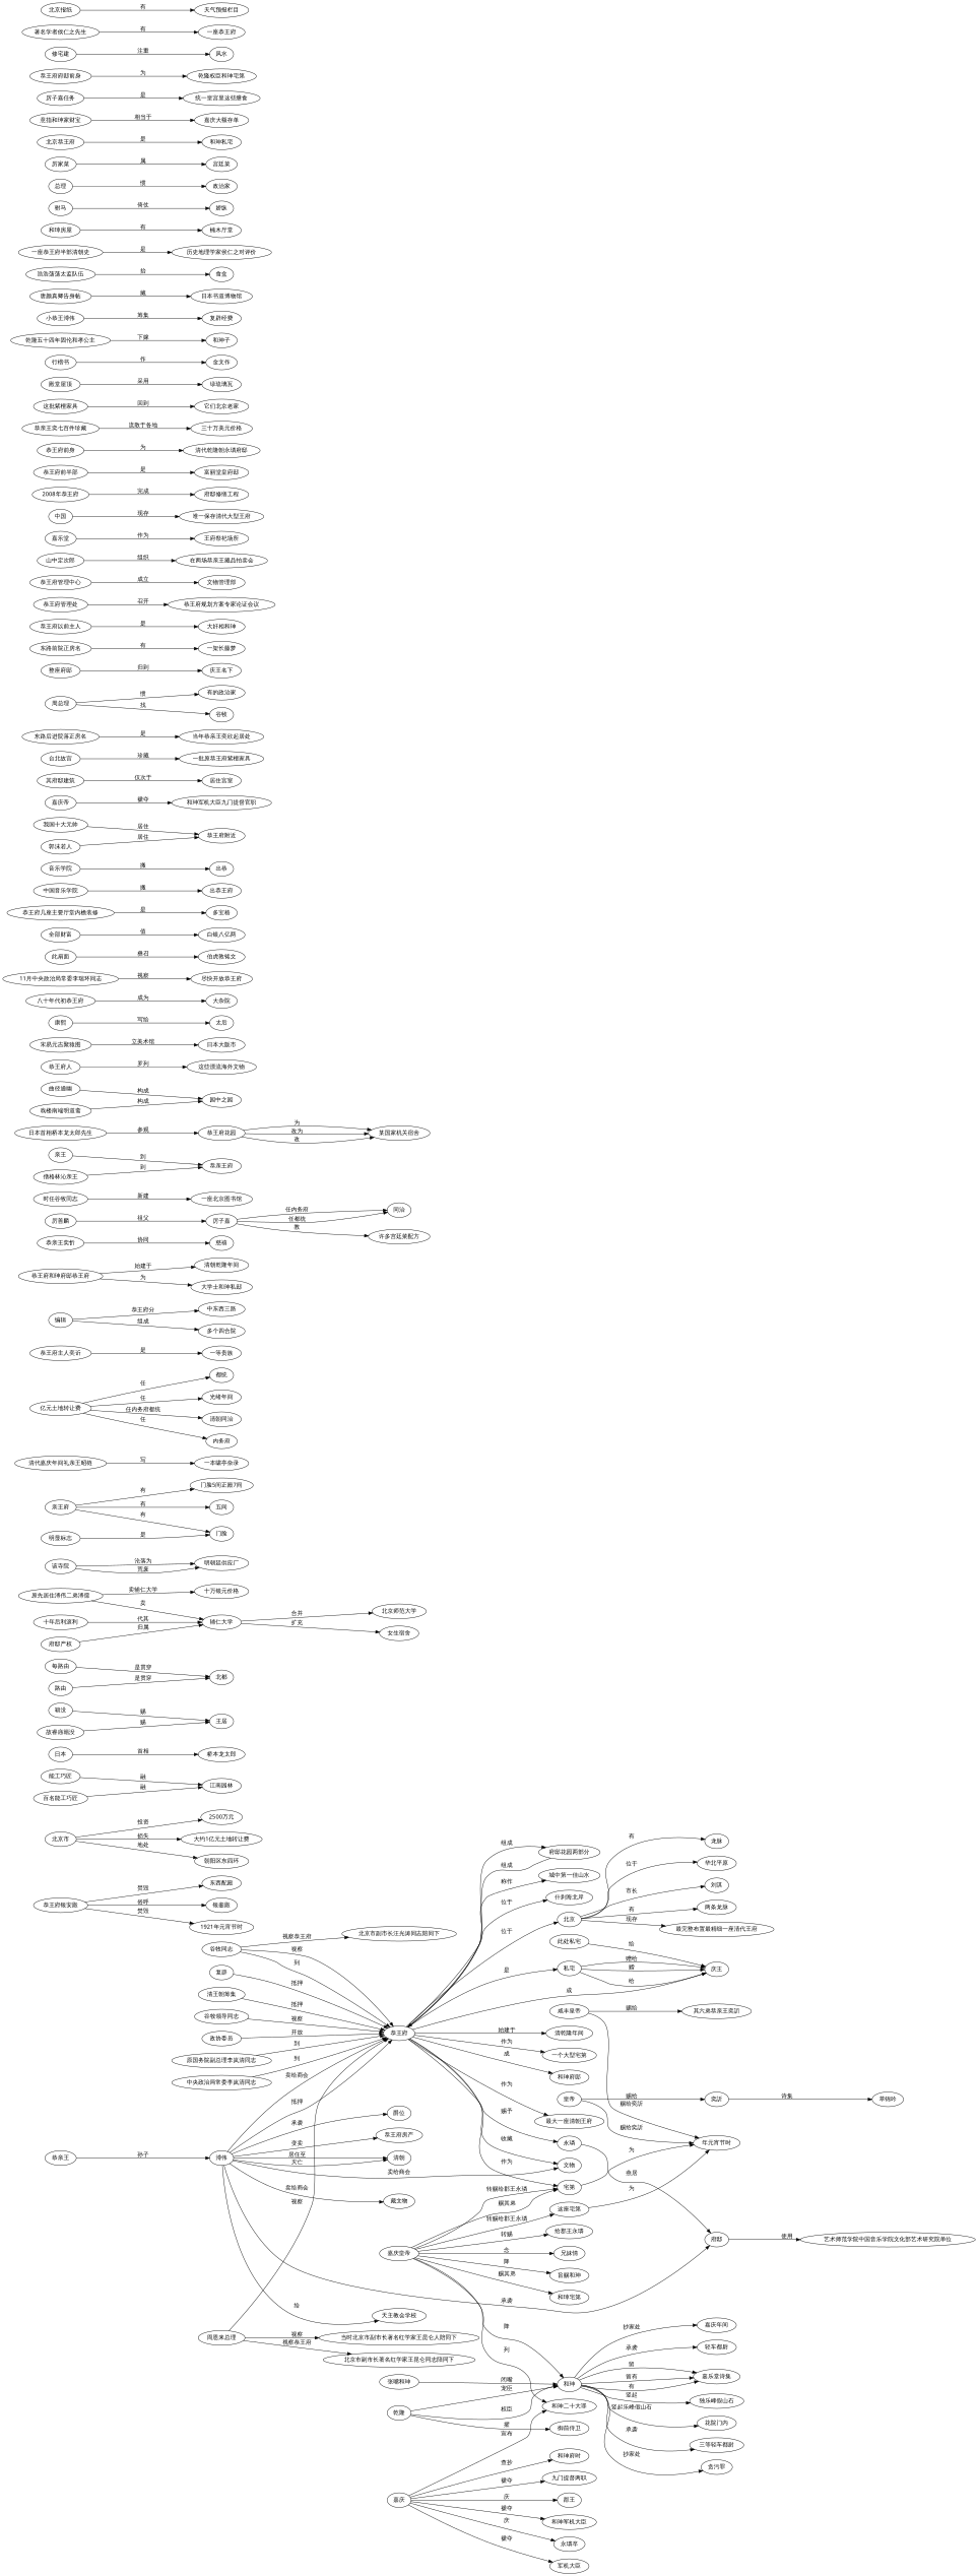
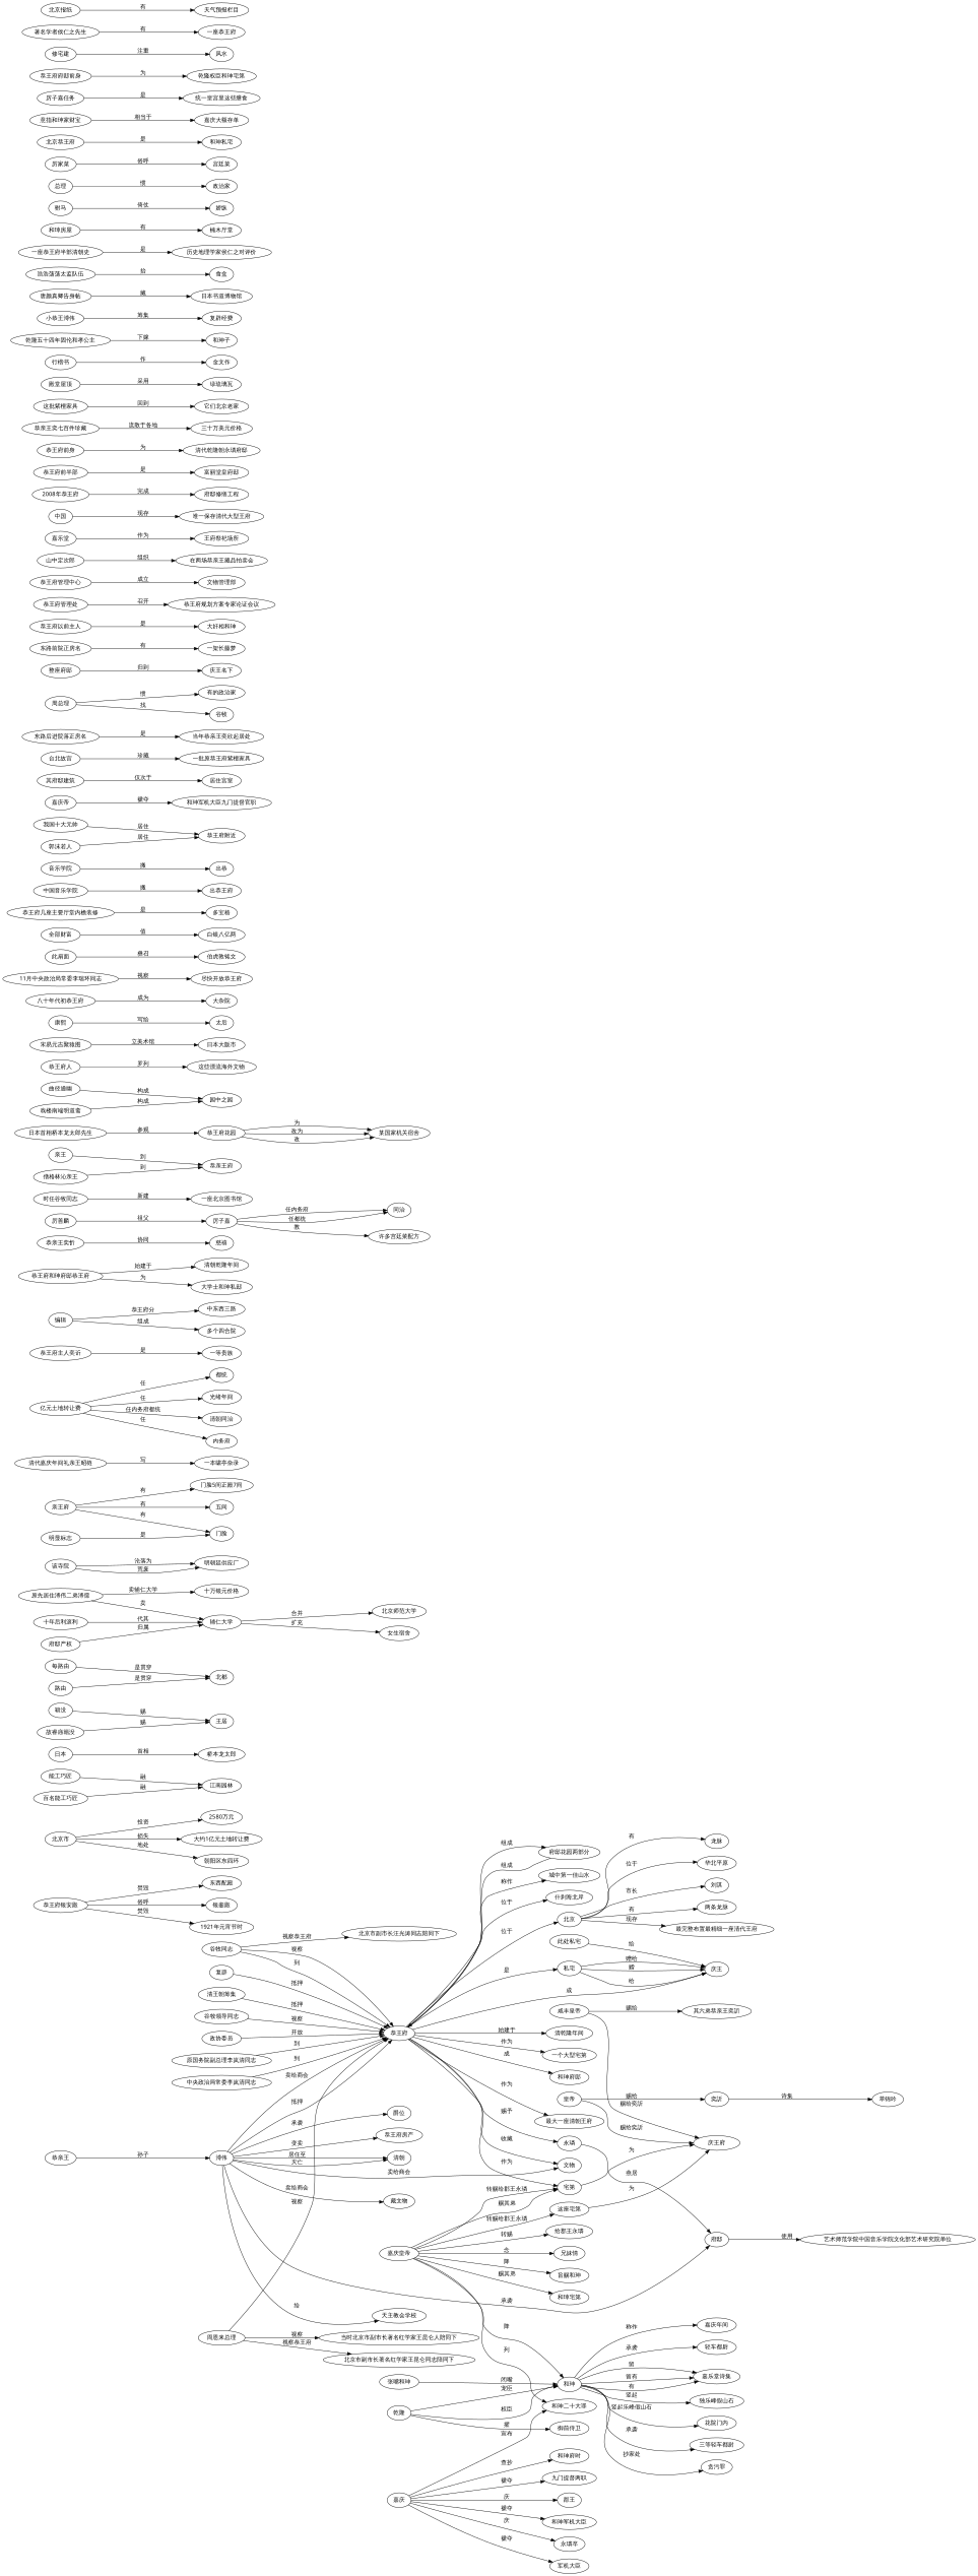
  digraph {
    rankdir=LR
    node [fontname=FangSong]
    edge [fontname=FangSong]
    "嘉庆皇帝"
    "宅第"
    "和珅"
    "给郡王永璘"
    "这座宅第"
    "兄妹情"
    "旨赐和珅"
    "和珅二十大罪"
    "和珅宅第"
-   "庆王府" [label="年元宵节时"]
+   "庆王府"
    "嘉庆年间"
    "轻车都尉"
    "嘉乐堂诗集"
    "独乐峰假山石"
    "花院门内"
    "三等轻车都尉"
    "贪污罪"
    "恭王府银安殿"
    "东西配殿"
    "银銮殿"
    "1921年元宵节时"
    "原国务院副总理李岚清同志"
    "恭王府"
    "私宅"
    "和珅府邸"
    "文物"
    "最大一座清朝王府"
    "府邸花园两部分"
    "北京"
    "城中第一佳山水"
    "什刹海北岸"
    "清乾隆年间"
    "永璘"
    "一个大型宅第"
    "庆王"
    "刘淇"
    "两条龙脉"
    "最完整布置最精细一座清代王府"
    "龙脉"
    "华北平原"
    "府邸"
    "艺术师范学院中国音乐学院文化部艺术研究院单位"
    "乾隆"
    "御前侍卫"
    "北京市"
-   "2500万元"
+   "2500万元" [label="2580万元"]
    "大约1亿元土地转让费"
    "朝阳区东四环"
    "能工巧匠"
    "江南园林"
    "日本"
    "桥本龙太郎"
    "籍没"
    "王居"
    "每路由"
    "北都"
    "原先居住溥伟二弟溥儒"
    "十万银元价格"
    "辅仁大学"
    "北京师范大学"
    "女生宿舍"
    "该寺院"
    "明朝廷供应厂"
    "亲王府"
    "五间"
    "门脸"
    "门脸5间正殿7间"
    "清代嘉庆年间礼亲王昭梿"
    "一本啸亭杂录"
    "嘉庆"
    "和珅军机大臣"
    "永璘卒"
    "军机大臣"
    "和珅府时"
    "九门提督两职"
    "郡王"
    "中央政治局常委李岚清同志"
    n78 [label="亿元土地转让费"]
    "都统"
    "光绪年间"
    "清朝同治"
    "内务府"
    "恭王府主人奕䜣"
    "一等贵族"
    "故睿庙籍没"
    "皇帝"
    "奕訢"
    "萃锦吟"
    "编辑"
    "中东西三路"
    "多个四合院"
    "恭王府和珅府邸恭王府"
    "清朝乾隆年间"
    "大学士和珅私邸"
    "恭亲王奕忻"
    "慈禧"
    "十年后利滚利"
    "张嘴和珅"
    "厉善麟"
    "厉子嘉"
    "同治"
    "许多宫廷菜配方"
    "时任谷牧同志"
    "一座北京图书馆"
    "溥伟"
    "天主教会学校"
    "爵位"
    "恭王府房产"
    "清朝"
    "藏文物"
    "亲王"
    "恭亲王府"
    "恭王府花园"
    "某国家机关宿舍"
    "曲径通幽"
    "园中之园"
    "咸丰皇帝"
    "其六弟恭亲王奕訢"
    "谷牧同志"
    "北京市副市长汪光涛同志陪同下"
    "恭王府人"
    "这些漂流海外文物"
    "宋易元吉聚猿图"
    "日本大阪市"
    "明显标志"
    "康熙"
    "太后"
    "八十年代初恭王府"
    "大杂院"
    "复辟"
    "清王朝筹集"
    "11月中央政治局常委李瑞环同志"
    "尽快开放恭王府"
    "此扇面"
    "伯虎敦铭文"
    "全部财富"
    "白银八亿两"
    "恭亲王"
    "恭王府几座主要厅堂内檐装修"
    "多宝格"
    "此处私宅"
    "中国音乐学院"
    "出恭王府"
    "音乐学院"
    "出恭"
    "周恩来总理"
    "北京市副市长著名红学家王昆仑同志陪同下"
    "当时北京市副市长著名红学家王昆仑人陪同下"
    "僧格林沁亲王"
    "我国十大元帅"
    "恭王府附近"
    "嘉庆帝"
    "和珅军机大臣九门提督官职"
    "其府邸建筑"
    "居住宫室"
    "谷牧领导同志"
    "百名能工巧匠"
    "日本首相桥本龙太郎先生"
    "台北故宫"
    "一批原恭王府紫檀家具"
    "东路后进院落正房名"
    "当年恭亲王奕欣起居处"
    "周总理"
    "有的政治家"
    "谷牧"
    "整座府邸"
    "庆王名下"
    "东路前院正房名"
    "一架长藤萝"
    "恭王府以前主人"
    "大奸相和珅"
    "恭王府管理处"
    "恭王府规划方案专家论证会议"
    "恭王府管理中心"
    "文物管理部"
    "山中定次郎"
    "在两场恭亲王藏品拍卖会"
    "嘉乐堂"
    "王府祭祀场所"
    "中国"
    "唯一保存清代大型王府"
    "2008年恭王府"
    "府邸修缮工程"
    "恭王府前半部"
    "富丽堂皇府邸"
    "恭王府前身"
    "清代乾隆朝永璘府邸"
    "恭亲王奕七百件珍藏"
    "三十万美元价格"
    "这批紫檀家具"
    "它们北京老家"
    "殿堂屋顶"
    "绿琉璃瓦"
    "行楷书"
    "金文作"
    "戏楼南端明道斋"
    "乾隆五十四年固伦和孝公主"
    "和珅子"
    "小恭王溥伟"
    "复辟经费"
    "唐颜真卿告身帖"
    "日本书道博物馆"
    "浩浩荡荡太监队伍"
    "食盒"
    "一座恭王府半部清朝史"
    "历史地理学家侯仁之对评价"
    "和珅房屋"
    "楠木厅堂"
    "府邸产权"
    "驸马"
    "娇纵"
    "总理"
    "政治家"
    "郭沫若人"
    "厉家菜"
    "宫廷菜"
    "路由"
    "北京恭王府"
    "和珅私宅"
    "政协委员"
    "意指和珅家财宝"
    "嘉庆大额存单"
    "厉子嘉任务"
    "统一皇宫里这些膳食"
    "恭王府府邸前身"
    "乾隆权臣和珅宅第"
    "修宅建"
    "风水"
    "著名学者侯仁之先生"
    "一座恭王府"
    "北京报纸"
    "天气预报栏目"
    "嘉庆皇帝" -> "宅第" [label="赐其弟"]
    "嘉庆皇帝" -> "宅第" [label="转赐给郡王永璘"]
    "嘉庆皇帝" -> "和珅" [label="降"]
    "嘉庆皇帝" -> "给郡王永璘" [label="转赐"]
    "嘉庆皇帝" -> "这座宅第" [label="转赐给郡王永璘"]
    "嘉庆皇帝" -> "兄妹情" [label="念"]
    "嘉庆皇帝" -> "旨赐和珅" [label="降"]
    "嘉庆皇帝" -> "和珅二十大罪" [label="列"]
    "嘉庆皇帝" -> "和珅宅第" [label="赐其弟"]
    "宅第" -> "庆王府" [label="为"]
-   "和珅" -> "嘉庆年间" [label="抄家处"]
+   "和珅" -> "嘉庆年间" [label="称作"]
    "和珅" -> "轻车都尉" [label="承袭"]
    "和珅" -> "嘉乐堂诗集" [label="留"]
    "和珅" -> "嘉乐堂诗集" [label="留有"]
    "和珅" -> "嘉乐堂诗集" [label="有"]
    "和珅" -> "独乐峰假山石" [label="竖起"]
    "和珅" -> "花院门内" [label="竖起乐峰假山石"]
    "和珅" -> "三等轻车都尉" [label="承袭"]
    "和珅" -> "贪污罪" [label="抄家处"]
    "这座宅第" -> "庆王府" [label="为"]
    "恭王府银安殿" -> "东西配殿" [label="焚毁"]
    "恭王府银安殿" -> "银銮殿" [label="俗呼"]
    "恭王府银安殿" -> "1921年元宵节时" [label="焚毁"]
    "原国务院副总理李岚清同志" -> "恭王府" [label="到"]
    "恭王府" -> "宅第" [label="作为"]
    "恭王府" -> "私宅" [label="是"]
    "恭王府" -> "和珅府邸" [label="成"]
    "恭王府" -> "文物" [label="收藏"]
    "恭王府" -> "最大一座清朝王府" [label="作为"]
    "恭王府" -> "府邸花园两部分" [label="组成"]
    "恭王府" -> "北京" [label="位于"]
    "恭王府" -> "城中第一佳山水" [label="称作"]
    "恭王府" -> "什刹海北岸" [label="位于"]
    "恭王府" -> "清乾隆年间" [label="始建于"]
    "恭王府" -> "永璘" [label="赐予"]
    "恭王府" -> "一个大型宅第" [label="作为"]
    "恭王府" -> "庆王" [label="成"]
    "私宅" -> "庆王" [label="给"]
    "私宅" -> "庆王" [label="赠给"]
    "私宅" -> "庆王" [label="赠"]
    "府邸花园两部分" -> "恭王府" [label="组成"]
    "北京" -> "刘淇" [label="市长"]
    "北京" -> "两条龙脉" [label="有"]
    "北京" -> "最完整布置最精细一座清代王府" [label="现存"]
    "北京" -> "龙脉" [label="有"]
    "北京" -> "华北平原" [label="位于"]
    "永璘" -> "府邸" [label="燕居"]
    "府邸" -> "艺术师范学院中国音乐学院文化部艺术研究院单位" [label="使用"]
    "乾隆" -> "和珅" [label="权臣"]
    "乾隆" -> "和珅" [label="宠臣"]
    "乾隆" -> "御前侍卫" [label="擢"]
    "北京市" -> "2500万元" [label="投资"]
    "北京市" -> "大约1亿元土地转让费" [label="损失"]
    "北京市" -> "朝阳区东四环" [label="地处"]
    "能工巧匠" -> "江南园林" [label="融"]
    "日本" -> "桥本龙太郎" [label="首相"]
    "籍没" -> "王居" [label="赐"]
    "每路由" -> "北都" [label="是贯穿"]
    "原先居住溥伟二弟溥儒" -> "十万银元价格" [label="卖辅仁大学"]
    "原先居住溥伟二弟溥儒" -> "辅仁大学" [label="卖"]
    "辅仁大学" -> "北京师范大学" [label="合并"]
    "辅仁大学" -> "女生宿舍" [label="扩充"]
    "该寺院" -> "明朝廷供应厂" [label="沦落为"]
    "该寺院" -> "明朝廷供应厂" [label="荒废"]
    "亲王府" -> "五间" [label="有"]
    "亲王府" -> "门脸" [label="有"]
    "亲王府" -> "门脸5间正殿7间" [label="有"]
    "清代嘉庆年间礼亲王昭梿" -> "一本啸亭杂录" [label="写"]
    "嘉庆" -> "和珅二十大罪" [label="宣布"]
    "嘉庆" -> "和珅军机大臣" [label="褫夺"]
    "嘉庆" -> "永璘卒" [label="庆"]
    "嘉庆" -> "军机大臣" [label="褫夺"]
    "嘉庆" -> "和珅府时" [label="查抄"]
    "嘉庆" -> "九门提督两职" [label="褫夺"]
    "嘉庆" -> "郡王" [label="庆"]
    "中央政治局常委李岚清同志" -> "恭王府" [label="到"]
    n78 -> "都统" [label="任"]
    n78 -> "光绪年间" [label="任"]
    n78 -> "清朝同治" [label="任内务府都统"]
    n78 -> "内务府" [label="任"]
    "恭王府主人奕䜣" -> "一等贵族" [label="是"]
    "故睿庙籍没" -> "王居" [label="赐"]
    "皇帝" -> "庆王府" [label="赐给奕訢"]
    "皇帝" -> "奕訢" [label="赐给"]
    "奕訢" -> "萃锦吟" [label="诗集"]
    "编辑" -> "中东西三路" [label="恭王府分"]
    "编辑" -> "多个四合院" [label="组成"]
    "恭王府和珅府邸恭王府" -> "清朝乾隆年间" [label="始建于"]
    "恭王府和珅府邸恭王府" -> "大学士和珅私邸" [label="为"]
    "恭亲王奕忻" -> "慈禧" [label="协同"]
    "十年后利滚利" -> "辅仁大学" [label="代其"]
    "张嘴和珅" -> "和珅" [label="闭嘴"]
    "厉善麟" -> "厉子嘉" [label="祖父"]
    "厉子嘉" -> "同治" [label="任内务府"]
    "厉子嘉" -> "同治" [label="任都统"]
    "厉子嘉" -> "许多宫廷菜配方" [label="教"]
    "时任谷牧同志" -> "一座北京图书馆" [label="新建"]
    "溥伟" -> "恭王府" [label="卖给商会"]
    "溥伟" -> "恭王府" [label="抵押"]
    "溥伟" -> "文物" [label="卖给商会"]
    "溥伟" -> "府邸" [label="承袭"]
    "溥伟" -> "天主教会学校" [label="给"]
    "溥伟" -> "爵位" [label="承袭"]
    "溥伟" -> "恭王府房产" [label="变卖"]
    "溥伟" -> "清朝" [label="灭亡"]
    "溥伟" -> "清朝" [label="居住至"]
    "溥伟" -> "藏文物" [label="卖给商会"]
    "亲王" -> "恭亲王府" [label="到"]
    "恭王府花园" -> "某国家机关宿舍" [label="为"]
    "恭王府花园" -> "某国家机关宿舍" [label="改为"]
    "恭王府花园" -> "某国家机关宿舍" [label="改"]
    "曲径通幽" -> "园中之园" [label="构成"]
    "咸丰皇帝" -> "庆王府" [label="赐给奕訢"]
    "咸丰皇帝" -> "其六弟恭亲王奕訢" [label="赐给"]
    "谷牧同志" -> "恭王府" [label="视察"]
    "谷牧同志" -> "恭王府" [label="到"]
    "谷牧同志" -> "北京市副市长汪光涛同志陪同下" [label="视察恭王府"]
    "恭王府人" -> "这些漂流海外文物" [label="罗列"]
    "宋易元吉聚猿图" -> "日本大阪市" [label="立美术馆"]
    "明显标志" -> "门脸" [label="是"]
    "康熙" -> "太后" [label="写给"]
    "八十年代初恭王府" -> "大杂院" [label="成为"]
    "复辟" -> "恭王府" [label="抵押"]
    "清王朝筹集" -> "恭王府" [label="抵押"]
    "11月中央政治局常委李瑞环同志" -> "尽快开放恭王府" [label="视察"]
    "此扇面" -> "伯虎敦铭文" [label="彝召"]
    "全部财富" -> "白银八亿两" [label="值"]
    "恭亲王" -> "溥伟" [label="孙子"]
    "恭王府几座主要厅堂内檐装修" -> "多宝格" [label="是"]
    "此处私宅" -> "庆王" [label="给"]
    "中国音乐学院" -> "出恭王府" [label="搬"]
    "音乐学院" -> "出恭" [label="搬"]
    "周恩来总理" -> "恭王府" [label="视察"]
    "周恩来总理" -> "北京市副市长著名红学家王昆仑同志陪同下" [label="视察恭王府"]
    "周恩来总理" -> "当时北京市副市长著名红学家王昆仑人陪同下" [label="视察"]
    "僧格林沁亲王" -> "恭亲王府" [label="到"]
    "我国十大元帅" -> "恭王府附近" [label="居住"]
    "嘉庆帝" -> "和珅军机大臣九门提督官职" [label="褫夺"]
    "其府邸建筑" -> "居住宫室" [label="仅次于"]
    "谷牧领导同志" -> "恭王府" [label="视察"]
    "百名能工巧匠" -> "江南园林" [label="融"]
    "日本首相桥本龙太郎先生" -> "恭王府花园" [label="参观"]
    "台北故宫" -> "一批原恭王府紫檀家具" [label="珍藏"]
    "东路后进院落正房名" -> "当年恭亲王奕欣起居处" [label="是"]
    "周总理" -> "有的政治家" [label="惯"]
    "周总理" -> "谷牧" [label="找"]
    "整座府邸" -> "庆王名下" [label="归到"]
    "东路前院正房名" -> "一架长藤萝" [label="有"]
    "恭王府以前主人" -> "大奸相和珅" [label="是"]
    "恭王府管理处" -> "恭王府规划方案专家论证会议" [label="召开"]
    "恭王府管理中心" -> "文物管理部" [label="成立"]
    "山中定次郎" -> "在两场恭亲王藏品拍卖会" [label="组织"]
    "嘉乐堂" -> "王府祭祀场所" [label="作为"]
    "中国" -> "唯一保存清代大型王府" [label="现存"]
    "2008年恭王府" -> "府邸修缮工程" [label="完成"]
    "恭王府前半部" -> "富丽堂皇府邸" [label="是"]
    "恭王府前身" -> "清代乾隆朝永璘府邸" [label="为"]
    "恭亲王奕七百件珍藏" -> "三十万美元价格" [label="流散于各地"]
    "这批紫檀家具" -> "它们北京老家" [label="回到"]
    "殿堂屋顶" -> "绿琉璃瓦" [label="采用"]
    "行楷书" -> "金文作" [label="作"]
    "戏楼南端明道斋" -> "园中之园" [label="构成"]
    "乾隆五十四年固伦和孝公主" -> "和珅子" [label="下嫁"]
    "小恭王溥伟" -> "复辟经费" [label="筹集"]
    "唐颜真卿告身帖" -> "日本书道博物馆" [label="藏"]
    "浩浩荡荡太监队伍" -> "食盒" [label="抬"]
    "一座恭王府半部清朝史" -> "历史地理学家侯仁之对评价" [label="是"]
    "和珅房屋" -> "楠木厅堂" [label="有"]
    "府邸产权" -> "辅仁大学" [label="归属"]
    "驸马" -> "娇纵" [label="倚仗"]
    "总理" -> "政治家" [label="惯"]
    "郭沫若人" -> "恭王府附近" [label="居住"]
-   "厉家菜" -> "宫廷菜" [label="属"]
+   "厉家菜" -> "宫廷菜" [label="俗呼"]
    "路由" -> "北都" [label="是贯穿"]
    "北京恭王府" -> "和珅私宅" [label="是"]
    "政协委员" -> "恭王府" [label="开放"]
    "意指和珅家财宝" -> "嘉庆大额存单" [label="相当于"]
    "厉子嘉任务" -> "统一皇宫里这些膳食" [label="是"]
    "恭王府府邸前身" -> "乾隆权臣和珅宅第" [label="为"]
    "修宅建" -> "风水" [label="注重"]
    "著名学者侯仁之先生" -> "一座恭王府" [label="有"]
    "北京报纸" -> "天气预报栏目" [label="有"]
  }
